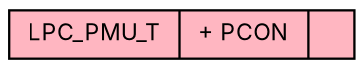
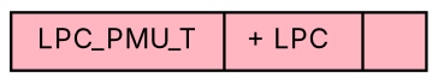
  digraph {
    rankdir=LR
    fontname=Inter
-   n1 [color=black fillcolor=lightpink fontcolor=black fontname=Inter fontsize=10 height=0.2 label="{LPC_PMU_T\n|+ PCON\l|}" shape=record style=filled width=0.4]
+   n1 [color=black fillcolor=lightpink fontcolor=black fontname=Inter fontsize=10 height=0.2 label="{LPC_PMU_T\n|+ LPC\l|}" shape=record style=filled width=0.4]
  }
